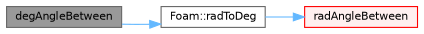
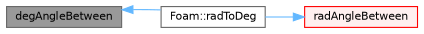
  digraph {
    fontname="DejaVu Sans"
    rankdir=LR
    node [fontname="DejaVu Sans" fontsize=10 shape=box style=filled]
    edge [color=steelblue1 fontname="DejaVu Sans" fontsize=10 labelfontname=Helvetica labelfontsize=10 style=solid]
    n1 [color=gray40 fillcolor=grey60 fontcolor=black height=0.2 label=degAngleBetween width=0.4]
    n2 [color=grey40 fillcolor=white height=0.2 label="Foam::radToDeg" width=0.4]
    n3 [color=red fillcolor="#FFF0F0" height=0.2 label=radAngleBetween width=0.4]
-   n1 -> n2
+   n2 -> n1
    n2 -> n3
  }
